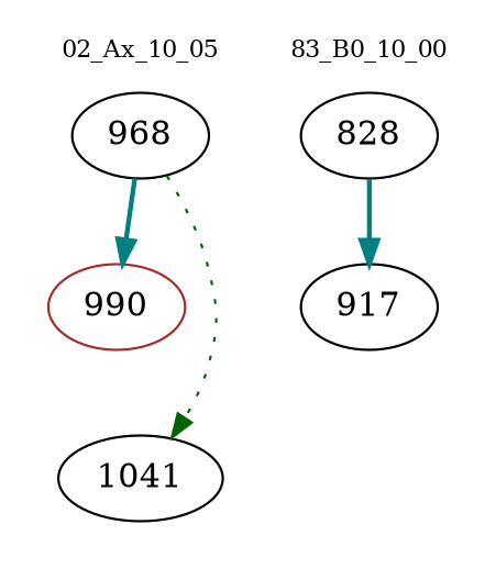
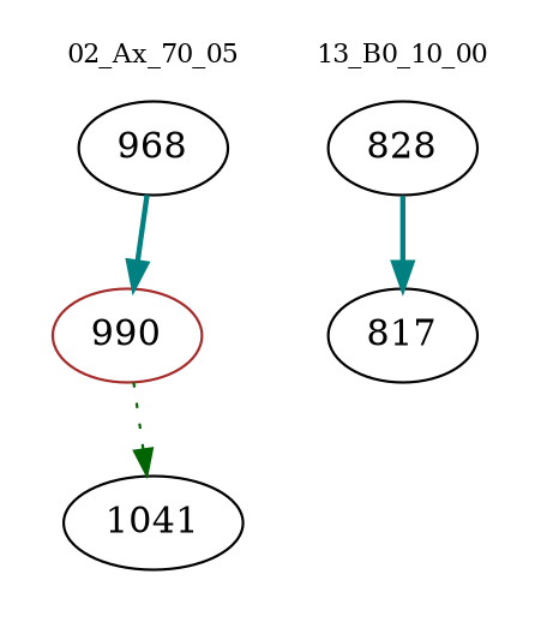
  digraph {
    node [color=black]
    edge [color=teal style=bold]
    n1 [label=968]
    n2 [color=brown label=990]
    n3 [label=1041]
    n4 [label=828]
-   n5 [label=917]
+   n5 [label=817]
    subgraph cluster_1 {
      color=white
      fontsize=10
-     label="02_Ax_10_05"
+     label="02_Ax_70_05"
      n1
      n2
      n3
    }
    subgraph cluster_2 {
      color=white
      fontsize=10
-     label="83_B0_10_00"
+     label="13_B0_10_00"
      n4
      n5
    }
    n1 -> n2
-   n1 -> n3 [color=darkgreen style=dotted]
+   n2 -> n3 [color=darkgreen style=dotted]
    n4 -> n5
  }
